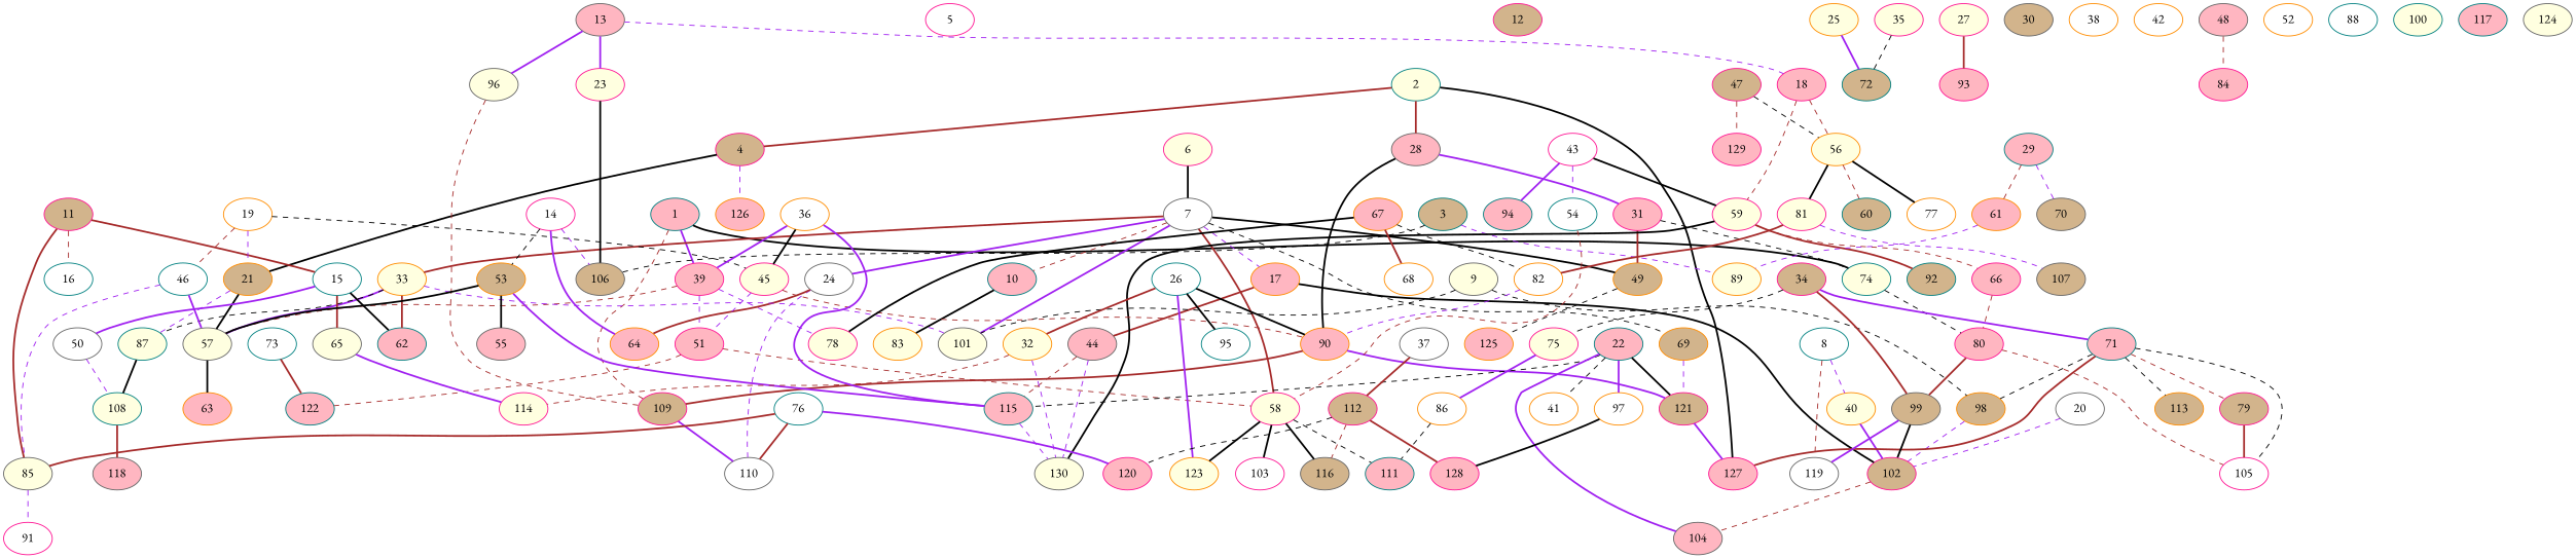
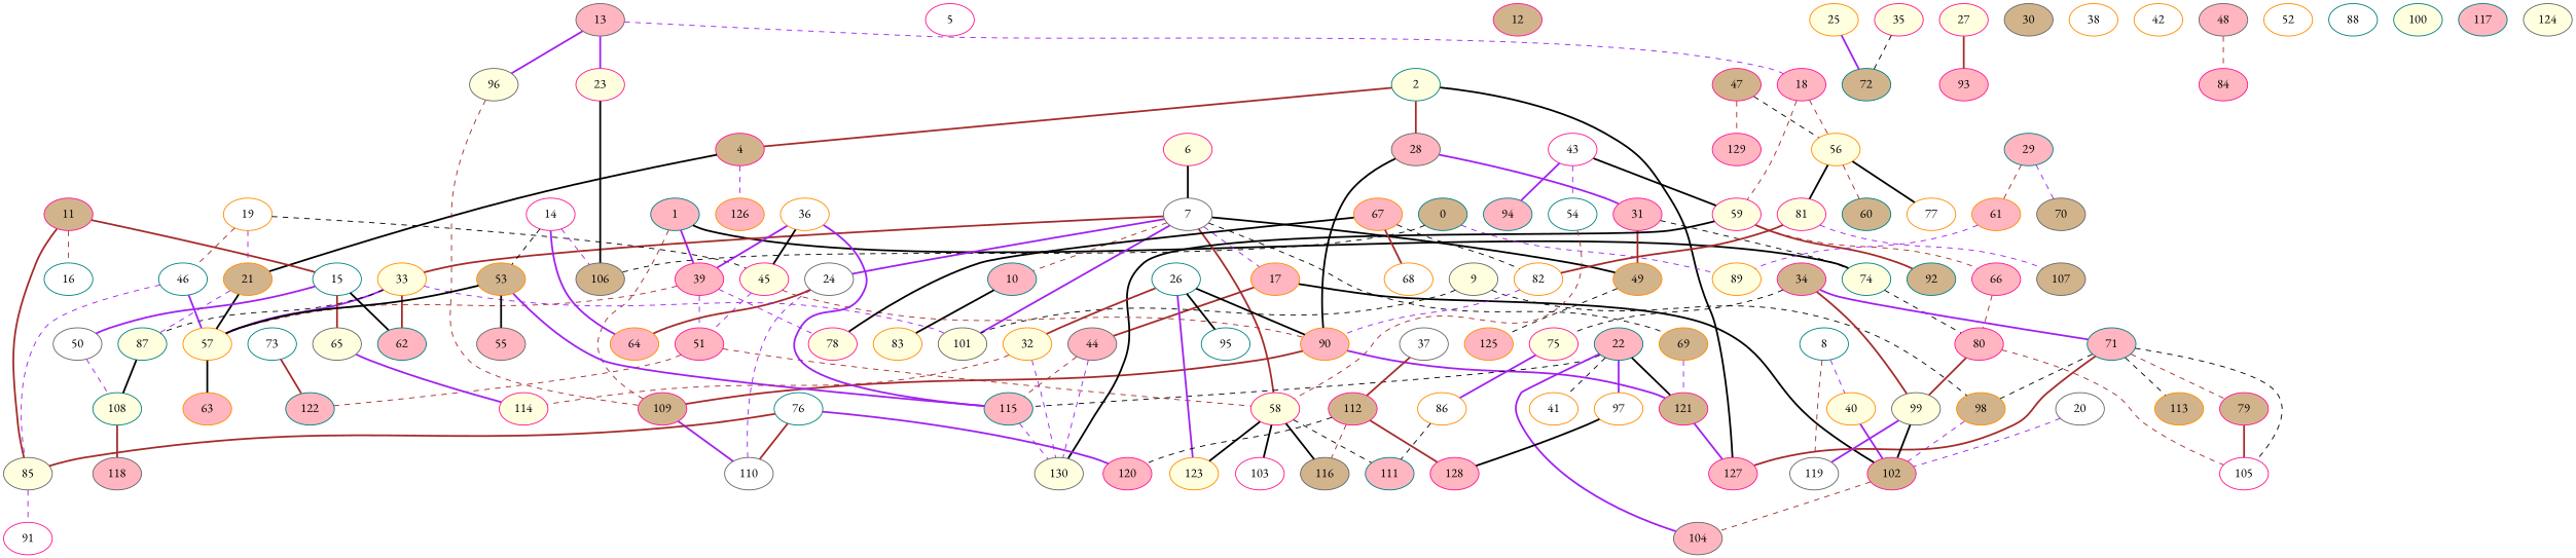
  graph {
    fontname="EB Garamond"
    node [color=deeppink fillcolor=lightpink fontname="EB Garamond" style=filled]
    edge [color=purple fontname="EB Garamond" style=bold]
    1 [color=teal]
    39
    74 [color=teal fillcolor=lightyellow]
    109 [fillcolor=tan]
-   57 [color=gray40 fillcolor=lightyellow]
+   57 [color=darkorange fillcolor=lightyellow]
    51
    78 [fillcolor=lightyellow]
    80
    110 [color=gray40 fillcolor=white]
    2 [color=teal fillcolor=lightyellow]
    4 [fillcolor=tan]
    28 [color=gray40]
    127
    21 [color=darkorange fillcolor=tan]
    126 [color=darkorange]
    90 [color=darkorange]
    31
-   3 [color=teal fillcolor=tan]
+   3 [color=teal fillcolor=tan label=0]
    89 [color=darkorange fillcolor=lightyellow]
    106 [color=gray40 fillcolor=tan]
    87 [color=teal fillcolor=lightyellow]
    5 [fillcolor=white]
    6 [fillcolor=lightyellow]
    7 [color=gray40 fillcolor=white]
    10 [color=teal]
    17 [color=darkorange]
    24 [color=gray40 fillcolor=white]
    33 [color=darkorange fillcolor=lightyellow]
    49 [color=darkorange fillcolor=tan]
    58 [fillcolor=lightyellow]
    69 [color=darkorange fillcolor=tan]
    101 [color=gray40 fillcolor=lightyellow]
    83 [color=darkorange fillcolor=lightyellow]
    44 [color=gray40]
    102 [fillcolor=tan]
    64 [color=darkorange]
    62 [color=teal]
    125 [color=darkorange]
    123 [color=darkorange fillcolor=lightyellow]
    103 [fillcolor=white]
    111 [color=teal]
    116 [color=gray40 fillcolor=tan]
    121 [fillcolor=tan]
    8 [color=teal fillcolor=white]
    40 [color=darkorange fillcolor=lightyellow]
    119 [color=gray40 fillcolor=white]
    9 [color=gray40 fillcolor=lightyellow]
    98 [color=darkorange fillcolor=tan]
    11 [fillcolor=tan]
    15 [color=teal fillcolor=white]
    16 [color=teal fillcolor=white]
    85 [color=gray40 fillcolor=lightyellow]
    50 [color=gray40 fillcolor=white]
    65 [color=gray40 fillcolor=lightyellow]
    91 [fillcolor=white]
    12 [fillcolor=tan]
    13 [color=gray40]
    18
    23 [fillcolor=lightyellow]
    96 [color=gray40 fillcolor=lightyellow]
    56 [color=darkorange fillcolor=lightyellow]
    59 [fillcolor=lightyellow]
    14 [fillcolor=white]
    53 [color=darkorange fillcolor=tan]
    115 [color=teal]
    55 [color=gray40]
    108 [color=teal fillcolor=lightyellow]
    114 [fillcolor=lightyellow]
    130 [color=gray40 fillcolor=lightyellow]
    104 [color=gray40]
    60 [color=teal fillcolor=tan]
    77 [color=darkorange fillcolor=white]
    81 [fillcolor=lightyellow]
    66
    92 [color=teal fillcolor=tan]
    19 [color=darkorange fillcolor=white]
    45 [fillcolor=lightyellow]
    46 [color=teal fillcolor=white]
    20 [color=gray40 fillcolor=white]
    63 [color=darkorange]
    22 [color=teal]
    41 [color=darkorange fillcolor=white]
    97 [color=darkorange fillcolor=white]
    128
    25 [color=darkorange fillcolor=lightyellow]
    72 [color=teal fillcolor=tan]
    26 [color=teal fillcolor=white]
    32 [color=darkorange fillcolor=lightyellow]
    95 [color=teal fillcolor=white]
    27 [fillcolor=lightyellow]
    93
    29 [color=teal]
    61 [color=darkorange]
    70 [color=gray40 fillcolor=tan]
    30 [color=gray40 fillcolor=tan]
    34 [fillcolor=tan]
    71 [color=teal]
    75 [fillcolor=lightyellow]
-   99 [color=gray40 fillcolor=tan]
+   99 [color=gray40 fillcolor=lightyellow]
    79 [fillcolor=tan]
    105 [fillcolor=white]
    113 [color=darkorange fillcolor=tan]
    86 [color=darkorange fillcolor=white]
    35 [fillcolor=lightyellow]
    36 [color=darkorange fillcolor=white]
    37 [color=gray40 fillcolor=white]
    112 [fillcolor=tan]
    120
    38 [color=darkorange fillcolor=white]
    122 [color=teal]
    42 [color=darkorange fillcolor=white]
    43 [fillcolor=white]
    54 [color=teal fillcolor=white]
    94 [color=teal]
    47 [fillcolor=tan]
    129
    48 [color=gray40]
    84
    118 [color=gray40]
    52 [color=darkorange fillcolor=white]
    82 [color=darkorange fillcolor=white]
    107 [color=gray40 fillcolor=tan]
    67 [color=darkorange]
    68 [color=darkorange fillcolor=white]
    73 [color=teal fillcolor=white]
    76 [color=teal fillcolor=white]
    88 [color=teal fillcolor=white]
    100 [color=teal fillcolor=lightyellow]
    117 [color=teal]
    124 [color=gray40 fillcolor=lightyellow]
    1 -- 39
    1 -- 74 [color=black]
    1 -- 109 [color=brown style=dashed]
    39 -- 57 [color=brown style=dashed]
    39 -- 51 [style=dashed]
    39 -- 78 [style=dashed]
    74 -- 80 [color=black style=dashed]
    109 -- 110
    57 -- 63 [color=black]
    51 -- 58 [color=brown style=dashed]
    51 -- 122 [color=brown style=dashed]
    80 -- 99 [color=brown]
    80 -- 105 [color=brown style=dashed]
    2 -- 4 [color=brown]
    2 -- 28 [color=brown]
    2 -- 127 [color=black]
    4 -- 21 [color=black]
    4 -- 126 [style=dashed]
    28 -- 90 [color=black]
    28 -- 31
    21 -- 57 [color=black]
    21 -- 87 [style=dashed]
    90 -- 109 [color=brown]
    90 -- 121
    31 -- 74 [color=black style=dashed]
    31 -- 49 [color=brown]
    3 -- 89 [style=dashed]
    3 -- 106 [color=black style=dashed]
    87 -- 108 [color=black]
    6 -- 7 [color=black]
    7 -- 10 [color=brown style=dashed]
    7 -- 17 [style=dashed]
    7 -- 24
    7 -- 33 [color=brown]
    7 -- 49 [color=black]
    7 -- 58 [color=brown]
    7 -- 69 [color=black style=dashed]
    7 -- 101
    10 -- 83 [color=black]
    17 -- 44 [color=brown]
    17 -- 102 [color=black]
    24 -- 110 [style=dashed]
    24 -- 64 [color=brown]
    33 -- 57
    33 -- 87 [color=black style=dashed]
    33 -- 101 [style=dashed]
    33 -- 62 [color=brown]
    49 -- 125 [color=black style=dashed]
    58 -- 123 [color=black]
    58 -- 103 [color=black]
    58 -- 111 [color=black style=dashed]
    58 -- 116 [color=black]
    69 -- 121 [style=dashed]
    44 -- 115 [color=brown style=dashed]
    44 -- 130 [style=dashed]
    102 -- 104 [color=brown style=dashed]
    121 -- 127
    8 -- 40 [style=dashed]
    8 -- 119 [color=brown style=dashed]
    40 -- 102
    9 -- 101 [color=black style=dashed]
    9 -- 98 [color=black style=dashed]
    98 -- 102 [style=dashed]
    11 -- 15 [color=brown]
    11 -- 16 [color=brown style=dashed]
    11 -- 85 [color=brown]
    15 -- 62 [color=black]
    15 -- 50
    15 -- 65 [color=brown]
    85 -- 91 [style=dashed]
    50 -- 108 [style=dashed]
    65 -- 114
    13 -- 18 [style=dashed]
    13 -- 23
    13 -- 96
    18 -- 56 [color=brown style=dashed]
    18 -- 59 [color=brown style=dashed]
    23 -- 106 [color=black]
    96 -- 109 [color=brown style=dashed]
    56 -- 60 [color=brown style=dashed]
    56 -- 77 [color=black]
    56 -- 81 [color=black]
    59 -- 130 [color=black]
    59 -- 66 [color=brown style=dashed]
    59 -- 92 [color=brown]
    14 -- 106 [style=dashed]
    14 -- 64
    14 -- 53 [color=black style=dashed]
    53 -- 57 [color=black]
    53 -- 115
    53 -- 55 [color=black]
    115 -- 130 [style=dashed]
    108 -- 118 [color=brown]
    81 -- 82 [color=brown]
    81 -- 107 [style=dashed]
    66 -- 80 [color=brown style=dashed]
    19 -- 21 [style=dashed]
    19 -- 45 [color=black style=dashed]
    19 -- 46 [color=brown style=dashed]
    45 -- 51 [style=dashed]
    45 -- 90 [color=brown style=dashed]
    46 -- 57
    46 -- 85 [style=dashed]
    20 -- 102 [style=dashed]
    22 -- 121 [color=black]
    22 -- 115 [color=black style=dashed]
    22 -- 104
    22 -- 41 [color=black style=dashed]
    22 -- 97
    97 -- 128 [color=black]
    25 -- 72
    26 -- 90 [color=black]
    26 -- 123
    26 -- 32 [color=brown]
    26 -- 95 [color=black]
    32 -- 114 [color=brown style=dashed]
    32 -- 130 [style=dashed]
    27 -- 93 [color=brown]
    29 -- 61 [color=brown style=dashed]
    29 -- 70 [style=dashed]
    61 -- 89 [style=dashed]
    34 -- 71
    34 -- 75 [color=black style=dashed]
    34 -- 99 [color=brown]
    71 -- 127 [color=brown]
    71 -- 98 [color=black style=dashed]
    71 -- 79 [color=brown style=dashed]
    71 -- 105 [color=black style=dashed]
    71 -- 113 [color=black style=dashed]
    75 -- 86
    99 -- 102 [color=black]
    99 -- 119
    79 -- 105 [color=brown]
    86 -- 111 [color=black style=dashed]
    35 -- 72 [color=black style=dashed]
    36 -- 39
    36 -- 115
    36 -- 45 [color=black]
    37 -- 112 [color=brown]
    112 -- 116 [color=brown style=dashed]
    112 -- 128 [color=brown]
    112 -- 120 [color=black style=dashed]
    43 -- 59 [color=black]
    43 -- 54 [style=dashed]
    43 -- 94
    54 -- 58 [color=brown style=dashed]
    47 -- 56 [color=black style=dashed]
    47 -- 129 [color=brown style=dashed]
    48 -- 84 [color=brown style=dashed]
    82 -- 90 [style=dashed]
    67 -- 78 [color=black]
    67 -- 82 [color=black style=dashed]
    67 -- 68 [color=brown]
    73 -- 122 [color=brown]
    76 -- 110 [color=brown]
    76 -- 85 [color=brown]
    76 -- 120
  }
